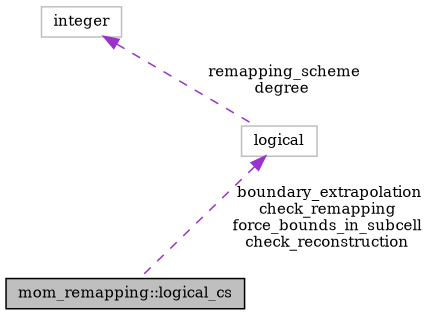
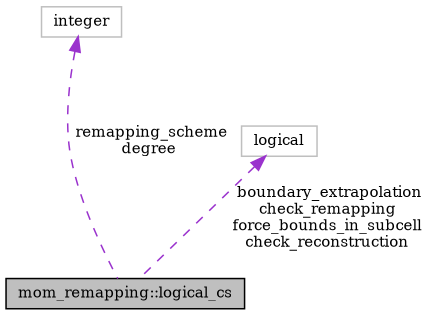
  digraph {
    fontname="DejaVu Serif"
    node [color=grey75 fillcolor=white fontname="DejaVu Serif" fontsize=10 shape=record style=filled]
    edge [color=darkorchid3 dir=back fontname="DejaVu Serif" fontsize=10 labelfontname=Helvetica labelfontsize=10 style=dashed]
    n1 [color=black fillcolor=grey75 fontcolor=black height=0.2 label="mom_remapping::logical_cs" width=0.4]
    n2 [height=0.2 label=logical width=0.4]
    n3 [height=0.2 label=integer width=0.4]
    n2 -> n1 [label=" boundary_extrapolation\ncheck_remapping\nforce_bounds_in_subcell\ncheck_reconstruction"]
-   n3 -> n2 [label=" remapping_scheme\ndegree"]
+   n3 -> n1 [label=" remapping_scheme\ndegree"]
  }
